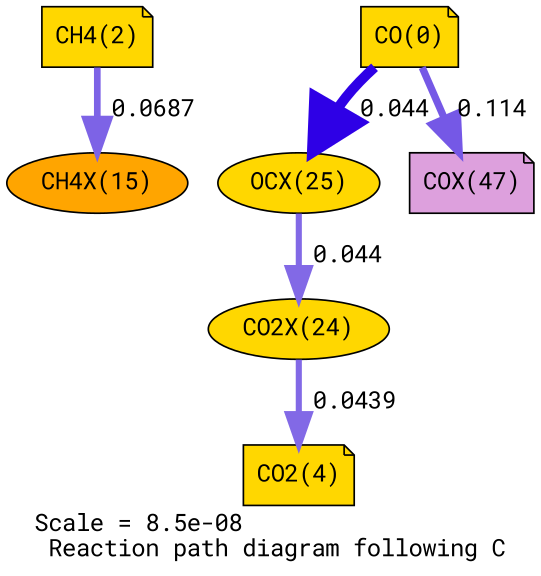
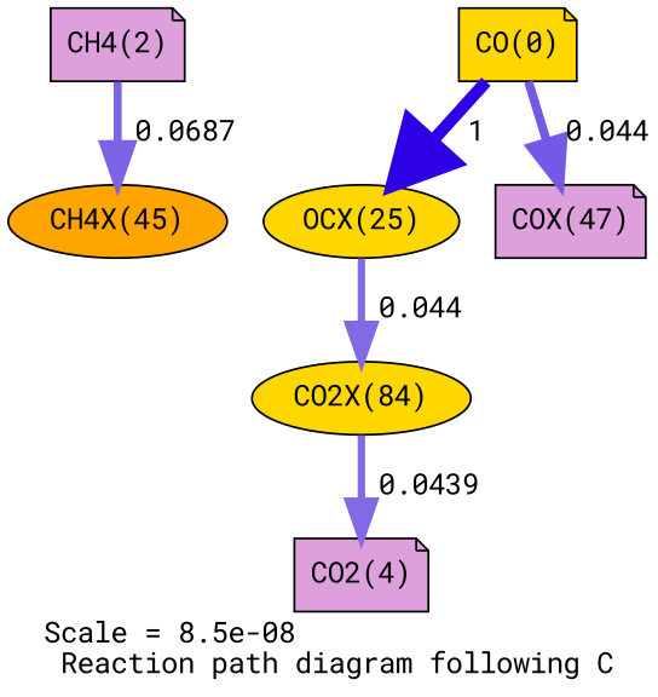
  digraph {
    fontname="Roboto Mono"
    label="Scale = 8.5e-08\l Reaction path diagram following C"
    node [fillcolor=gold fontname="Roboto Mono" shape=note style=filled]
    edge [arrowsize=1.82 color="0.7, 0.544, 0.9" fontname="Roboto Mono" penwidth=3.64]
-   n1 [label="CH4(2)"]
-   n2 [fillcolor=orange label="CH4X(15)" shape=ellipse]
+   n1 [fillcolor=plum label="CH4(2)"]
+   n2 [fillcolor=orange label="CH4X(45)" shape=ellipse]
    n3 [label="CO(0)"]
    n4 [label="OCX(25)" shape=ellipse]
    n5 [fillcolor=plum label="COX(47)"]
-   n6 [label="CO2X(24)" shape=ellipse]
-   n7 [label="CO2(4)"]
+   n6 [label="CO2X(84)" shape=ellipse]
+   n7 [fillcolor=plum label="CO2(4)"]
    n1 -> n2 [arrowsize=1.99 color="0.7, 0.569, 0.9" label=" 0.0687" penwidth=3.98]
-   n3 -> n4 [arrowsize=3 color="0.7, 1.5, 0.9" label=" 0.044" penwidth=6]
-   n3 -> n5 [arrowsize=2.18 color="0.7, 0.614, 0.9" label=" 0.114" penwidth=4.36]
+   n3 -> n4 [arrowsize=3 color="0.7, 1.5, 0.9" label=" 1" penwidth=6]
+   n3 -> n5 [arrowsize=2.18 color="0.7, 0.614, 0.9" label=" 0.044" penwidth=4.36]
    n4 -> n6 [label=" 0.044"]
    n6 -> n7 [label=" 0.0439"]
  }
